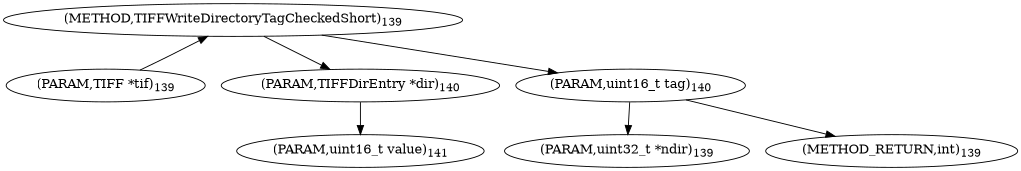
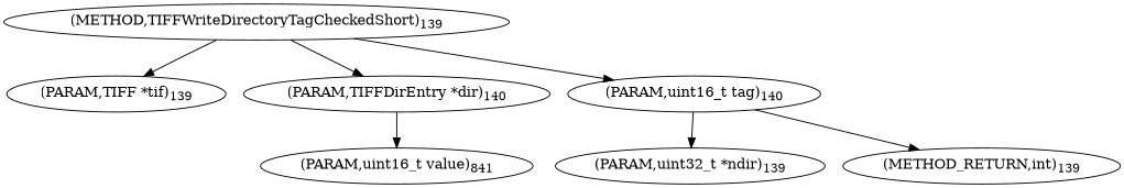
  digraph {
    n1 [label=<(METHOD,TIFFWriteDirectoryTagCheckedShort)<SUB>139</SUB>>]
    n2 [label=<(PARAM,TIFF *tif)<SUB>139</SUB>>]
    n3 [label=<(PARAM,TIFFDirEntry *dir)<SUB>140</SUB>>]
    n4 [label=<(PARAM,uint16_t tag)<SUB>140</SUB>>]
    n5 [label=<(PARAM,uint32_t *ndir)<SUB>139</SUB>>]
-   n6 [label=<(PARAM,uint16_t value)<SUB>141</SUB>>]
+   n6 [label=<(PARAM,uint16_t value)<SUB>841</SUB>>]
    n7 [label=<(METHOD_RETURN,int)<SUB>139</SUB>>]
-   n2 -> n1
+   n1 -> n2
    n1 -> n3
    n1 -> n4
    n3 -> n6
    n4 -> n5
    n4 -> n7
  }
